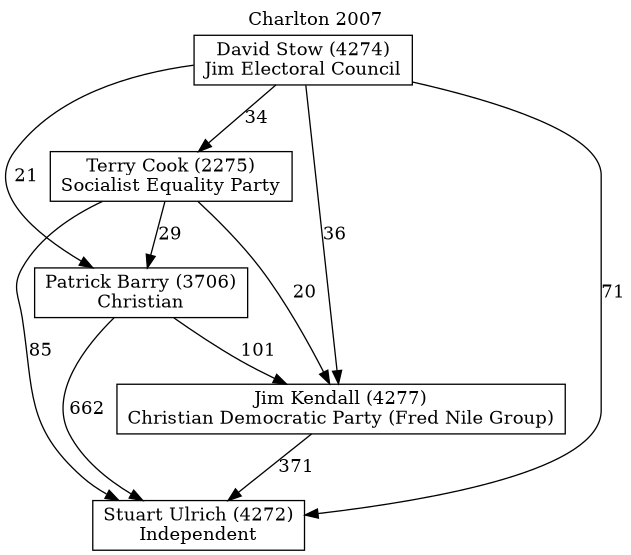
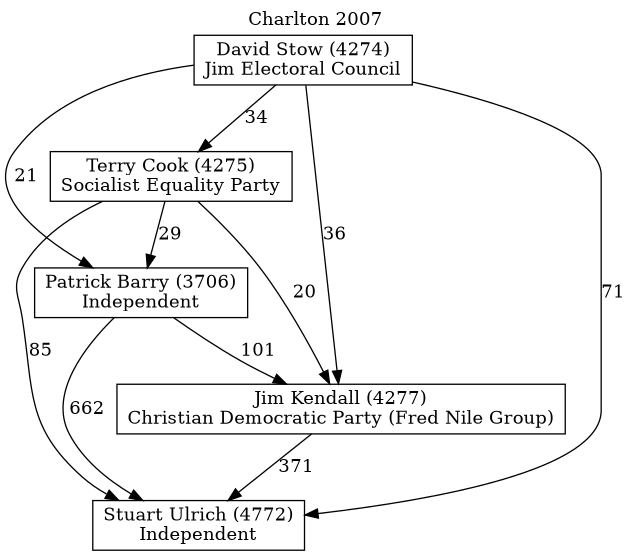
  digraph {
    label="Charlton 2007"
    labelloc=t
    mclimit=10
    node [shape=box]
-   n1 [label="Stuart Ulrich (4272)\nIndependent"]
+   n1 [label="Stuart Ulrich (4772)\nIndependent"]
    n2 [label="Jim Kendall (4277)\nChristian Democratic Party (Fred Nile Group)"]
-   n3 [label="Patrick Barry (3706)\nChristian"]
-   n4 [label="Terry Cook (2275)\nSocialist Equality Party"]
+   n3 [label="Patrick Barry (3706)\nIndependent"]
+   n4 [label="Terry Cook (4275)\nSocialist Equality Party"]
    n5 [label="David Stow (4274)\nJim Electoral Council"]
    n2 -> n1 [label=371]
    n3 -> n1 [label=662]
    n3 -> n2 [label=101]
    n4 -> n1 [label=85]
    n4 -> n2 [label=20]
    n4 -> n3 [label=29]
    n5 -> n1 [label=71]
    n5 -> n2 [label=36]
    n5 -> n3 [label=21]
    n5 -> n4 [label=34]
  }
